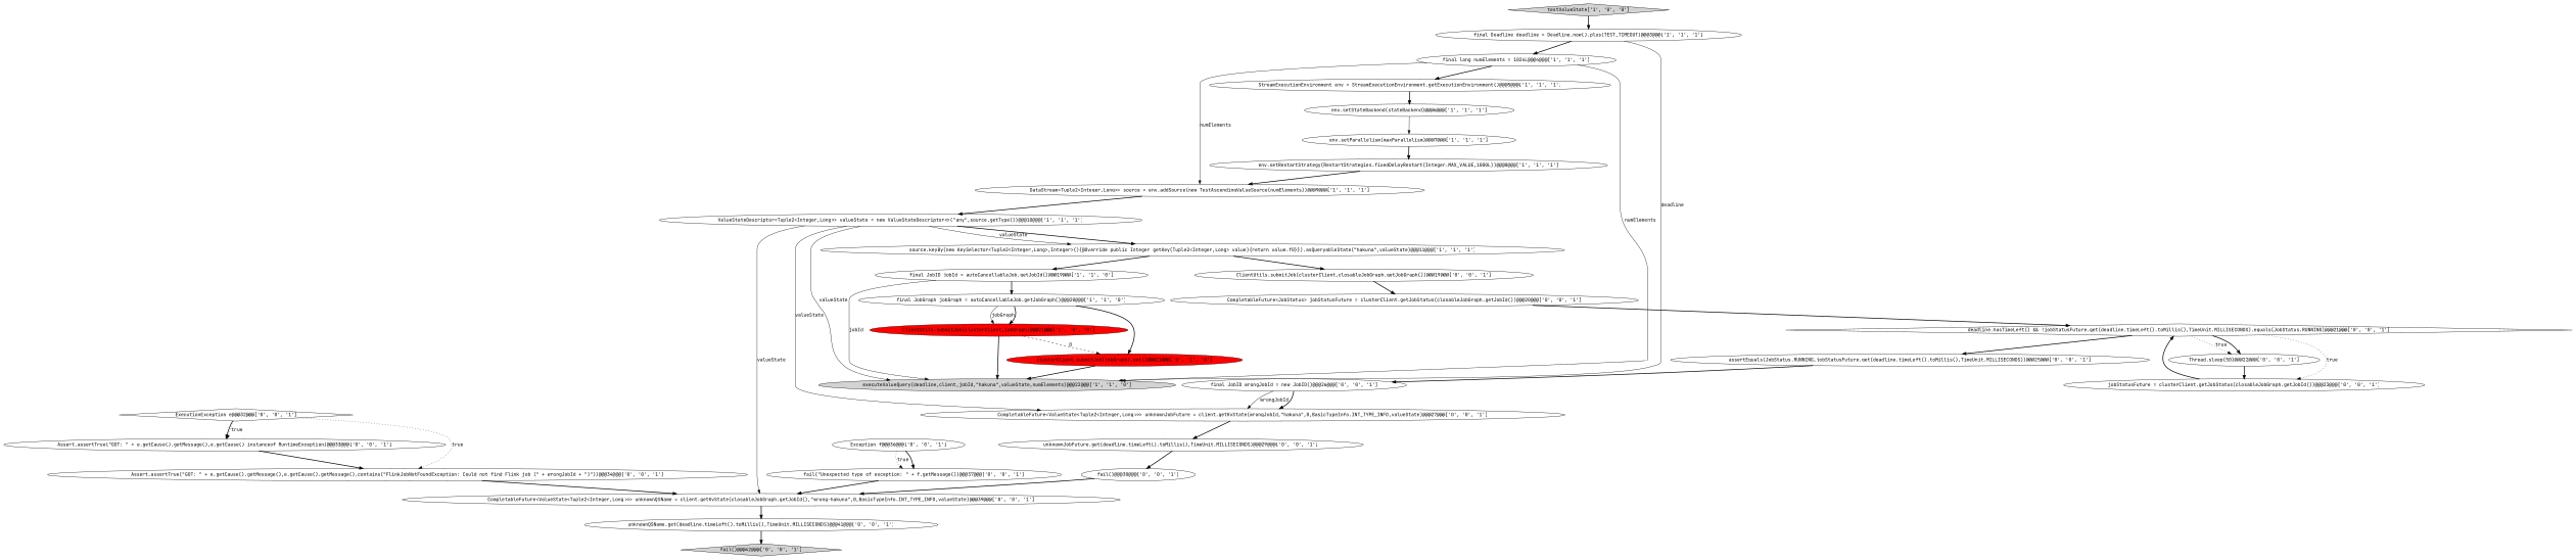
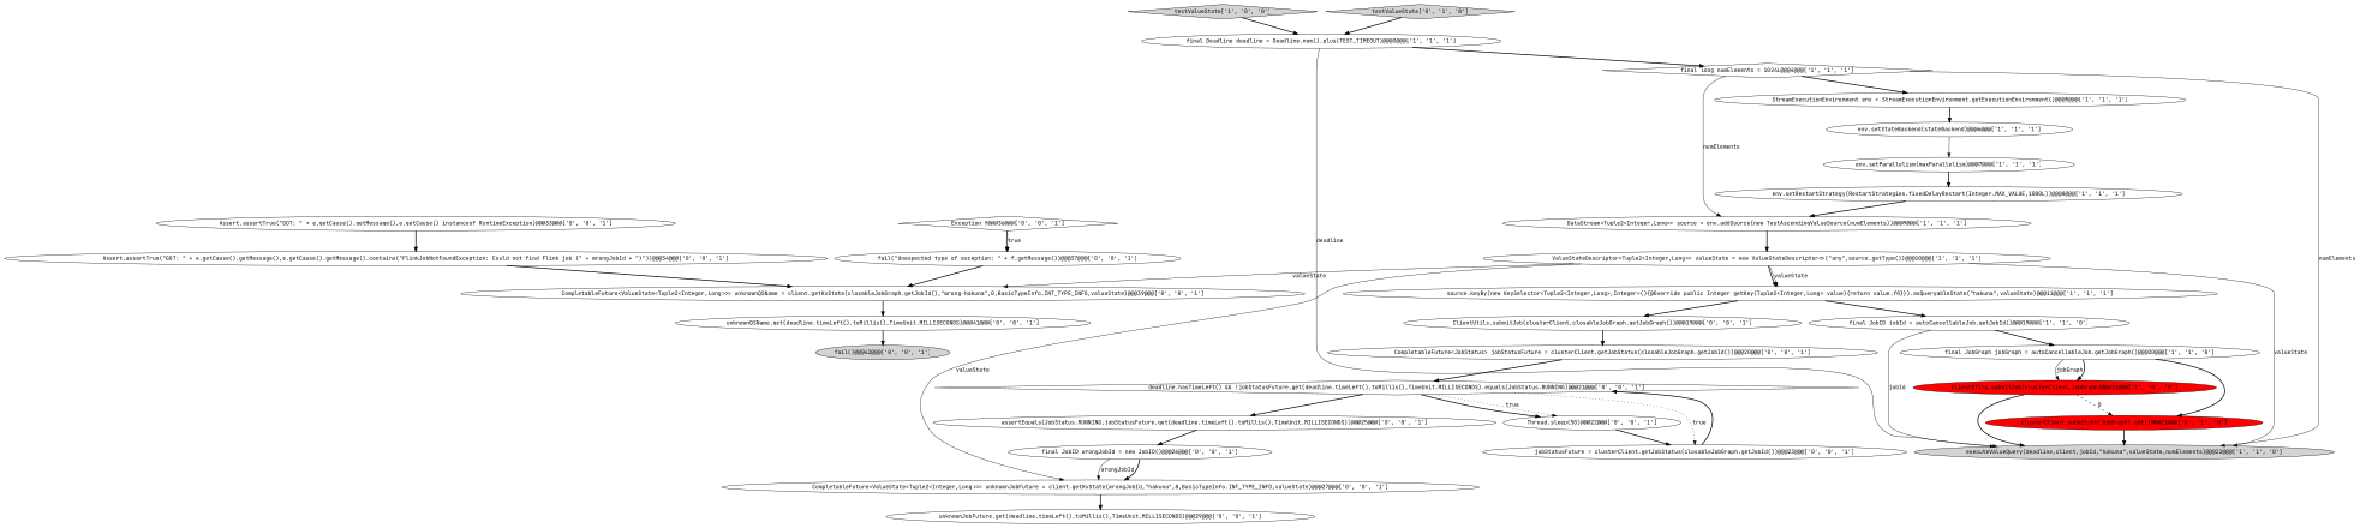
  digraph {
    fontname="JetBrains Mono"
    node [fillcolor=white fontname="JetBrains Mono" shape=ellipse style=filled]
    edge [fontname="JetBrains Mono" style=bold]
-   n1 [label="ExecutionException e@@@32@@@['0', '0', '1']" shape=diamond]
    n2 [label="Assert.assertTrue(\"GOT: \" + e.getCause().getMessage(),e.getCause().getMessage().contains(\"FlinkJobNotFoundException: Could not find Flink job (\" + wrongJobId + \")\"))@@@34@@@['0', '0', '1']"]
    n3 [label="Assert.assertTrue(\"GOT: \" + e.getCause().getMessage(),e.getCause() instanceof RuntimeException)@@@33@@@['0', '0', '1']"]
    n4 [label="CompletableFuture<ValueState<Tuple2<Integer,Long>>> unknownQSName = client.getKvState(closableJobGraph.getJobId(),\"wrong-hakuna\",0,BasicTypeInfo.INT_TYPE_INFO,valueState)@@@39@@@['0', '0', '1']"]
    n5 [fillcolor=red label="ClientUtils.submitJob(clusterClient,jobGraph)@@@21@@@['1', '0', '0']"]
    n6 [fillcolor=red label="clusterClient.submitJob(jobGraph).get()@@@21@@@['0', '1', '0']"]
    n7 [fillcolor=lightgray label="executeValueQuery(deadline,client,jobId,\"hakuna\",valueState,numElements)@@@22@@@['1', '1', '0']"]
    n8 [label="env.setParallelism(maxParallelism)@@@7@@@['1', '1', '1']"]
    n9 [label="env.setRestartStrategy(RestartStrategies.fixedDelayRestart(Integer.MAX_VALUE,1000L))@@@8@@@['1', '1', '1']"]
    n10 [label="DataStream<Tuple2<Integer,Long>> source = env.addSource(new TestAscendingValueSource(numElements))@@@9@@@['1', '1', '1']"]
    n11 [label="unknownQSName.get(deadline.timeLeft().toMillis(),TimeUnit.MILLISECONDS)@@@41@@@['0', '0', '1']"]
-   n12 [fillcolor=lightgray label="fail()@@@42@@@['0', '0', '1']" shape=diamond]
+   n12 [fillcolor=lightgray label="fail()@@@42@@@['0', '0', '1']"]
    n13 [label="CompletableFuture<ValueState<Tuple2<Integer,Long>>> unknownJobFuture = client.getKvState(wrongJobId,\"hakuna\",0,BasicTypeInfo.INT_TYPE_INFO,valueState)@@@27@@@['0', '0', '1']"]
    n14 [label="unknownJobFuture.get(deadline.timeLeft().toMillis(),TimeUnit.MILLISECONDS)@@@29@@@['0', '0', '1']"]
-   n15 [label="fail()@@@30@@@['0', '0', '1']"]
    n16 [label="final JobID jobId = autoCancellableJob.getJobId()@@@19@@@['1', '1', '0']"]
    n17 [label="final JobGraph jobGraph = autoCancellableJob.getJobGraph()@@@20@@@['1', '1', '0']"]
-   n18 [label="Exception f@@@36@@@['0', '0', '1']"]
+   n18 [label="Exception f@@@36@@@['0', '0', '1']" shape=diamond]
    n19 [label="fail(\"Unexpected type of exception: \" + f.getMessage())@@@37@@@['0', '0', '1']"]
    n20 [label="source.keyBy(new KeySelector<Tuple2<Integer,Long>,Integer>(){@Override public Integer getKey(Tuple2<Integer,Long> value){return value.f0}}).asQueryableState(\"hakuna\",valueState)@@@11@@@['1', '1', '1']"]
    n21 [label="ClientUtils.submitJob(clusterClient,closableJobGraph.getJobGraph())@@@19@@@['0', '0', '1']"]
    n22 [label="CompletableFuture<JobStatus> jobStatusFuture = clusterClient.getJobStatus(closableJobGraph.getJobId())@@@20@@@['0', '0', '1']"]
    n23 [label="final Deadline deadline = Deadline.now().plus(TEST_TIMEOUT)@@@3@@@['1', '1', '1']"]
-   n24 [label="final long numElements = 1024L@@@4@@@['1', '1', '1']"]
+   n24 [label="final long numElements = 1024L@@@4@@@['1', '1', '1']" shape=diamond]
    n25 [label="StreamExecutionEnvironment env = StreamExecutionEnvironment.getExecutionEnvironment()@@@5@@@['1', '1', '1']"]
    n26 [label="Thread.sleep(50)@@@22@@@['0', '0', '1']"]
    n27 [label="jobStatusFuture = clusterClient.getJobStatus(closableJobGraph.getJobId())@@@23@@@['0', '0', '1']"]
    n28 [label="deadline.hasTimeLeft() && !jobStatusFuture.get(deadline.timeLeft().toMillis(),TimeUnit.MILLISECONDS).equals(JobStatus.RUNNING)@@@21@@@['0', '0', '1']" shape=diamond]
    n29 [label="assertEquals(JobStatus.RUNNING,jobStatusFuture.get(deadline.timeLeft().toMillis(),TimeUnit.MILLISECONDS))@@@25@@@['0', '0', '1']"]
    n30 [label="env.setStateBackend(stateBackend)@@@6@@@['1', '1', '1']"]
    n31 [label="final JobID wrongJobId = new JobID()@@@26@@@['0', '0', '1']"]
    n32 [label="ValueStateDescriptor<Tuple2<Integer,Long>> valueState = new ValueStateDescriptor<>(\"any\",source.getType())@@@10@@@['1', '1', '1']"]
    n33 [fillcolor=lightgray label="testValueState['1', '0', '0']" shape=diamond]
-   n1 -> n2 [label=true style=dotted]
-   n1 -> n3
-   n1 -> n3 [label=true style=dotted]
+   n34 [fillcolor=lightgray label="testValueState['0', '1', '0']" shape=diamond]
    n2 -> n4
    n3 -> n2
    n4 -> n11
    n5 -> n6 [label=0 style=dashed]
    n5 -> n7
    n6 -> n7
    n8 -> n9
    n9 -> n10
    n10 -> n32
    n11 -> n12
    n13 -> n14
-   n14 -> n15
-   n15 -> n4
    n16 -> n7 [label=jobId style=solid]
    n16 -> n17
    n17 -> n5 [label=jobGraph style=solid]
    n17 -> n5
    n17 -> n6
    n18 -> n19
    n18 -> n19 [label=true style=dotted]
    n19 -> n4
    n20 -> n16
    n20 -> n21
    n21 -> n22
    n22 -> n28
    n23 -> n7 [label=deadline style=solid]
    n23 -> n24
    n24 -> n7 [label=numElements style=solid]
    n24 -> n10 [label=numElements style=solid]
    n24 -> n25
    n25 -> n30
    n26 -> n27
    n27 -> n28
    n28 -> n26 [label=true style=dotted]
    n28 -> n26
    n28 -> n27 [label=true style=dotted]
    n28 -> n29
    n29 -> n31
    n30 -> n8 [style=solid]
    n31 -> n13 [label=wrongJobId style=solid]
    n31 -> n13
    n32 -> n4 [label=valueState style=solid]
    n32 -> n7 [label=valueState style=solid]
    n32 -> n13 [label=valueState style=solid]
    n32 -> n20
    n32 -> n20 [label=valueState style=solid]
    n33 -> n23
+   n34 -> n23
  }
